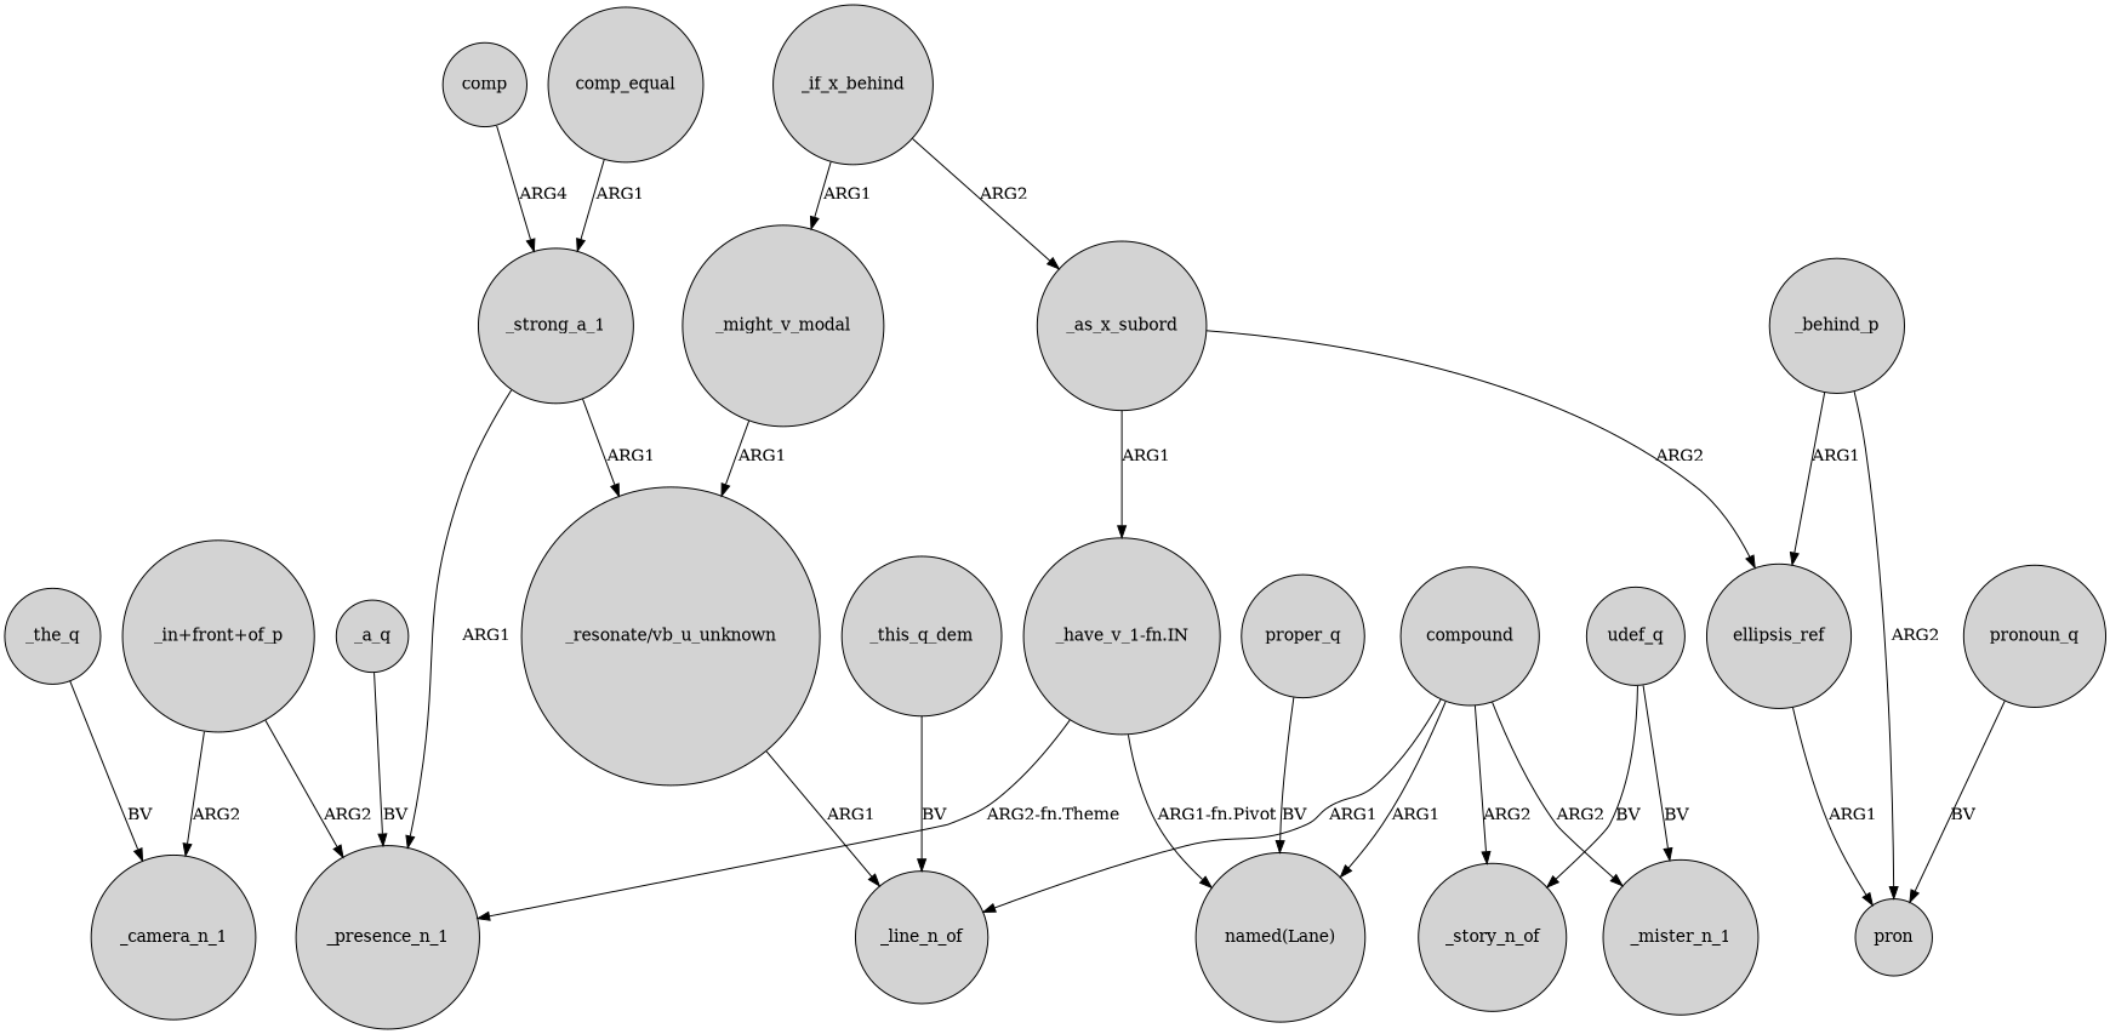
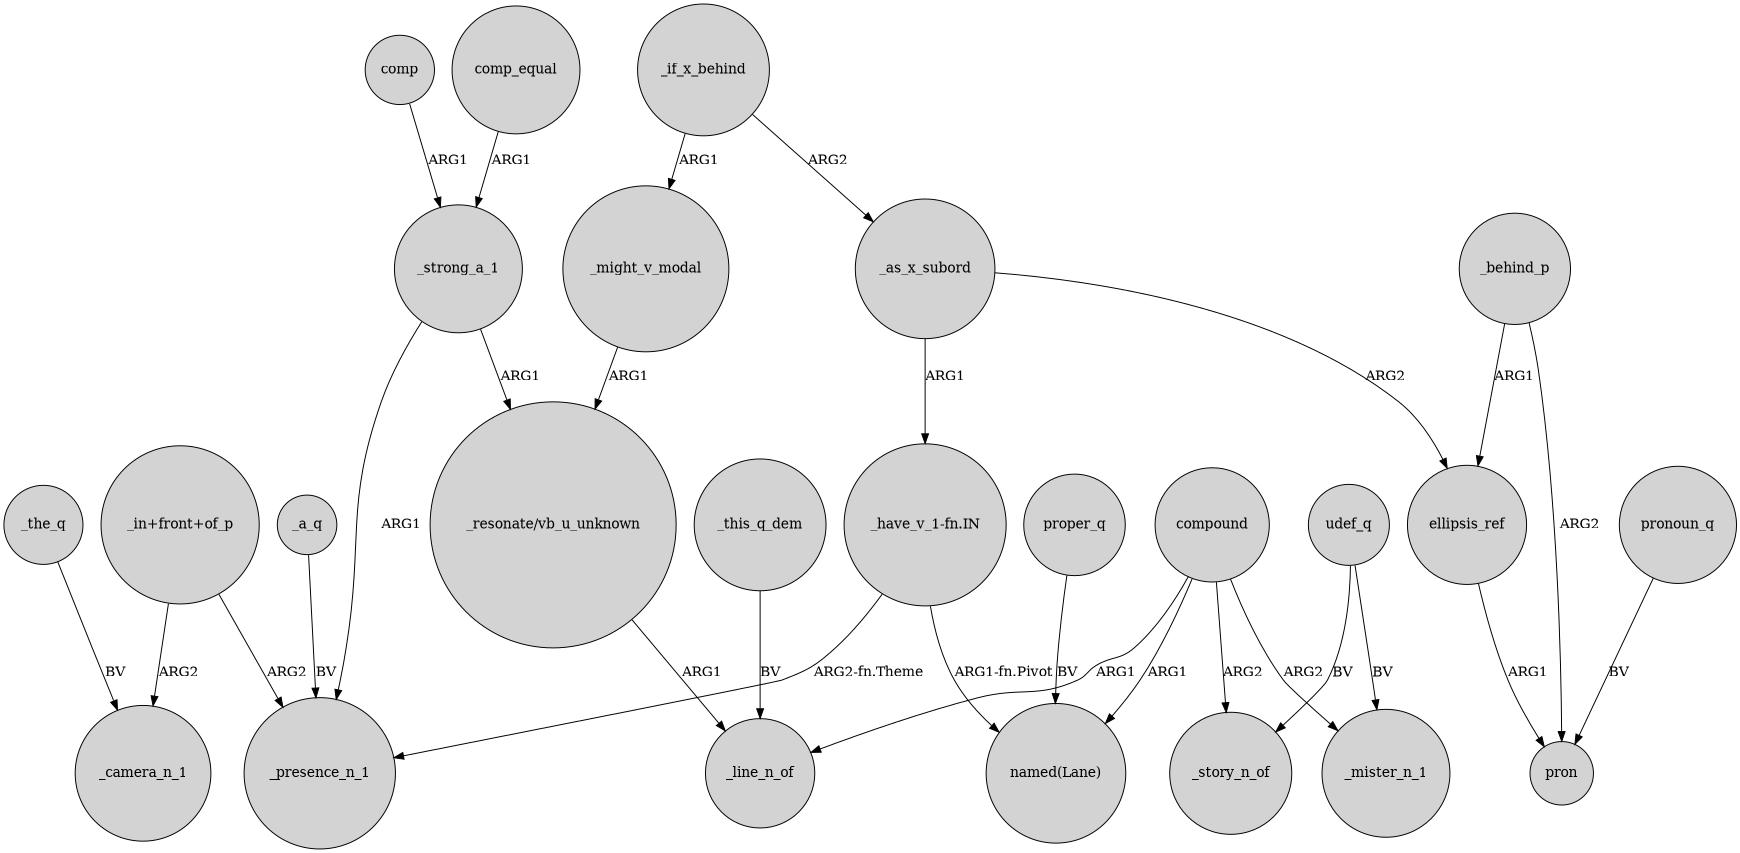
  digraph {
    node [shape=circle style=filled]
    compound
    "named(Lane)"
    _mister_n_1
    _story_n_of
    _line_n_of
    udef_q
    ellipsis_ref
    pron
    "_have_v_1-fn.IN"
    _presence_n_1
    "_resonate/vb_u_unknown"
    n12 [label=_if_x_behind]
    _might_v_modal
    _as_x_subord
    _the_q
    _camera_n_1
    comp
    _strong_a_1
    "_in+front+of_p"
    pronoun_q
    _this_q_dem
    _a_q
    comp_equal
    _behind_p
    proper_q
    compound -> "named(Lane)" [label=ARG1]
    compound -> _mister_n_1 [label=ARG2]
    compound -> _story_n_of [label=ARG2]
    compound -> _line_n_of [label=ARG1]
    udef_q -> _mister_n_1 [label=BV]
    udef_q -> _story_n_of [label=BV]
    ellipsis_ref -> pron [label=ARG1]
    "_have_v_1-fn.IN" -> "named(Lane)" [label="ARG1-fn.Pivot"]
    "_have_v_1-fn.IN" -> _presence_n_1 [label="ARG2-fn.Theme"]
    "_resonate/vb_u_unknown" -> _line_n_of [label=ARG1]
    n12 -> _might_v_modal [label=ARG1]
    n12 -> _as_x_subord [label=ARG2]
    _might_v_modal -> "_resonate/vb_u_unknown" [label=ARG1]
    _as_x_subord -> ellipsis_ref [label=ARG2]
    _as_x_subord -> "_have_v_1-fn.IN" [label=ARG1]
    _the_q -> _camera_n_1 [label=BV]
-   comp -> _strong_a_1 [label=ARG4]
+   comp -> _strong_a_1 [label=ARG1]
    _strong_a_1 -> _presence_n_1 [label=ARG1]
    _strong_a_1 -> "_resonate/vb_u_unknown" [label=ARG1]
    "_in+front+of_p" -> _presence_n_1 [label=ARG2]
    "_in+front+of_p" -> _camera_n_1 [label=ARG2]
    pronoun_q -> pron [label=BV]
    _this_q_dem -> _line_n_of [label=BV]
    _a_q -> _presence_n_1 [label=BV]
    comp_equal -> _strong_a_1 [label=ARG1]
    _behind_p -> ellipsis_ref [label=ARG1]
    _behind_p -> pron [label=ARG2]
    proper_q -> "named(Lane)" [label=BV]
  }
